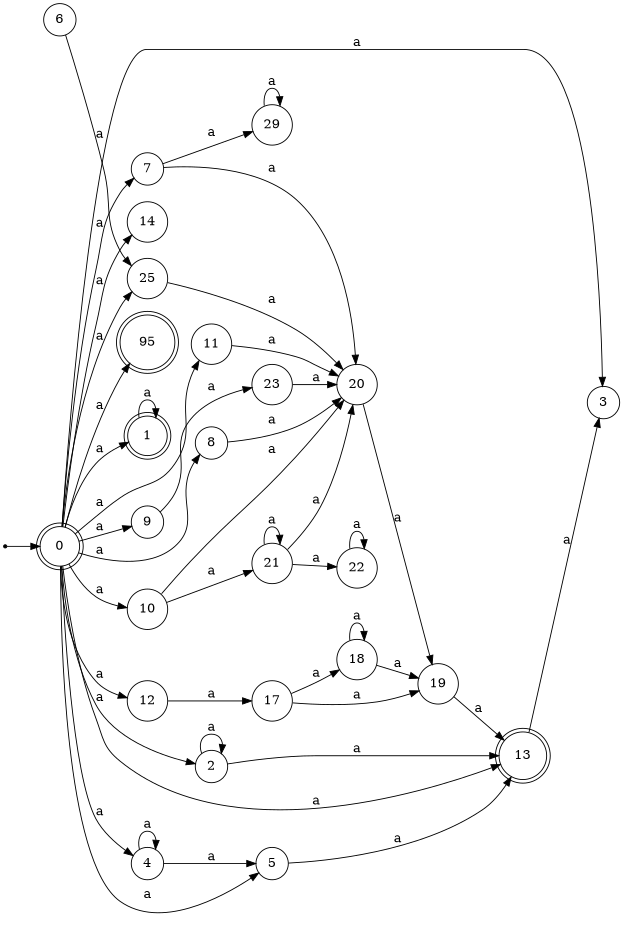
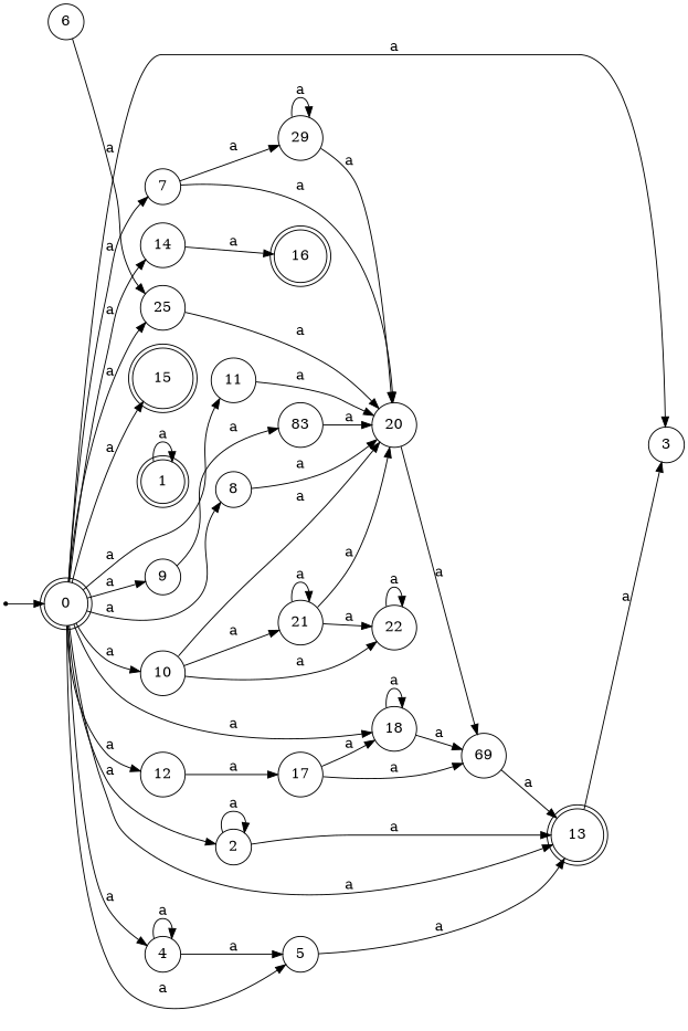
  digraph {
    rankdir=LR
    node [shape=circle]
    dummy0 [shape=point]
    0 [shape=doublecircle]
    1 [shape=doublecircle]
    2
    3
    4
    5
    7
    8
    9
    10
    11
    12
    13 [shape=doublecircle]
    14
-   15 [shape=doublecircle label=95]
+   15 [shape=doublecircle]
    25
    6
    20
    n20 [label=29]
-   23
+   23 [label=83]
    21
    22
    17
-   19
+   16 [shape=doublecircle]
+   19 [label=69]
    18
    dummy0 -> 0
-   0 -> 1 [label=a]
+   0 -> 18 [label=a]
    0 -> 2 [label=a]
    0 -> 3 [label=a]
    0 -> 4 [label=a]
    0 -> 5 [label=a]
    0 -> 7 [label=a]
    0 -> 8 [label=a]
    0 -> 9 [label=a]
    0 -> 10 [label=a]
    0 -> 11 [label=a]
    0 -> 12 [label=a]
    0 -> 13 [label=a]
    0 -> 14 [label=a]
    0 -> 15 [label=a]
    0 -> 25 [label=a]
    1 -> 1 [label=a]
    2 -> 2 [label=a]
    2 -> 13 [label=a]
    4 -> 4 [label=a]
    4 -> 5 [label=a]
    5 -> 13 [label=a]
    7 -> 20 [label=a]
    7 -> n20 [label=a]
    8 -> 20 [label=a]
    9 -> 23 [label=a]
    10 -> 20 [label=a]
    10 -> 21 [label=a]
+   10 -> 22 [label=a]
    11 -> 20 [label=a]
    12 -> 17 [label=a]
    13 -> 3 [label=a]
+   14 -> 16 [label=a]
    25 -> 20 [label=a]
    6 -> 25 [label=a]
    20 -> 19 [label=a]
+   n20 -> 20 [label=a]
    n20 -> n20 [label=a]
    23 -> 20 [label=a]
    21 -> 20 [label=a]
    21 -> 21 [label=a]
    21 -> 22 [label=a]
    22 -> 22 [label=a]
    17 -> 19 [label=a]
    17 -> 18 [label=a]
    19 -> 13 [label=a]
    18 -> 19 [label=a]
    18 -> 18 [label=a]
  }
